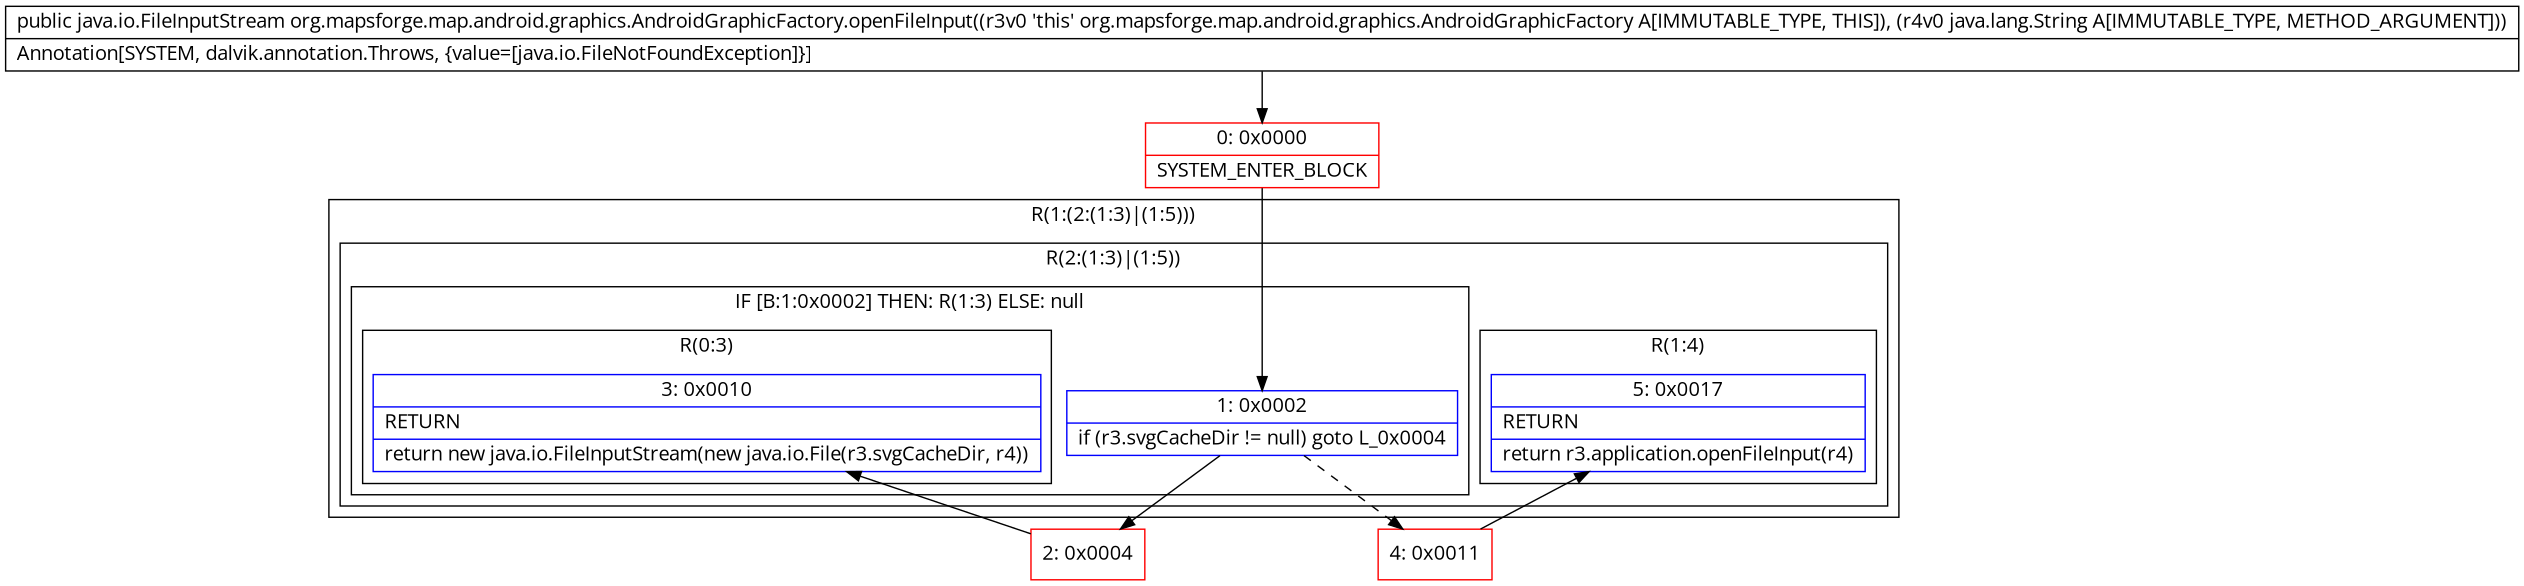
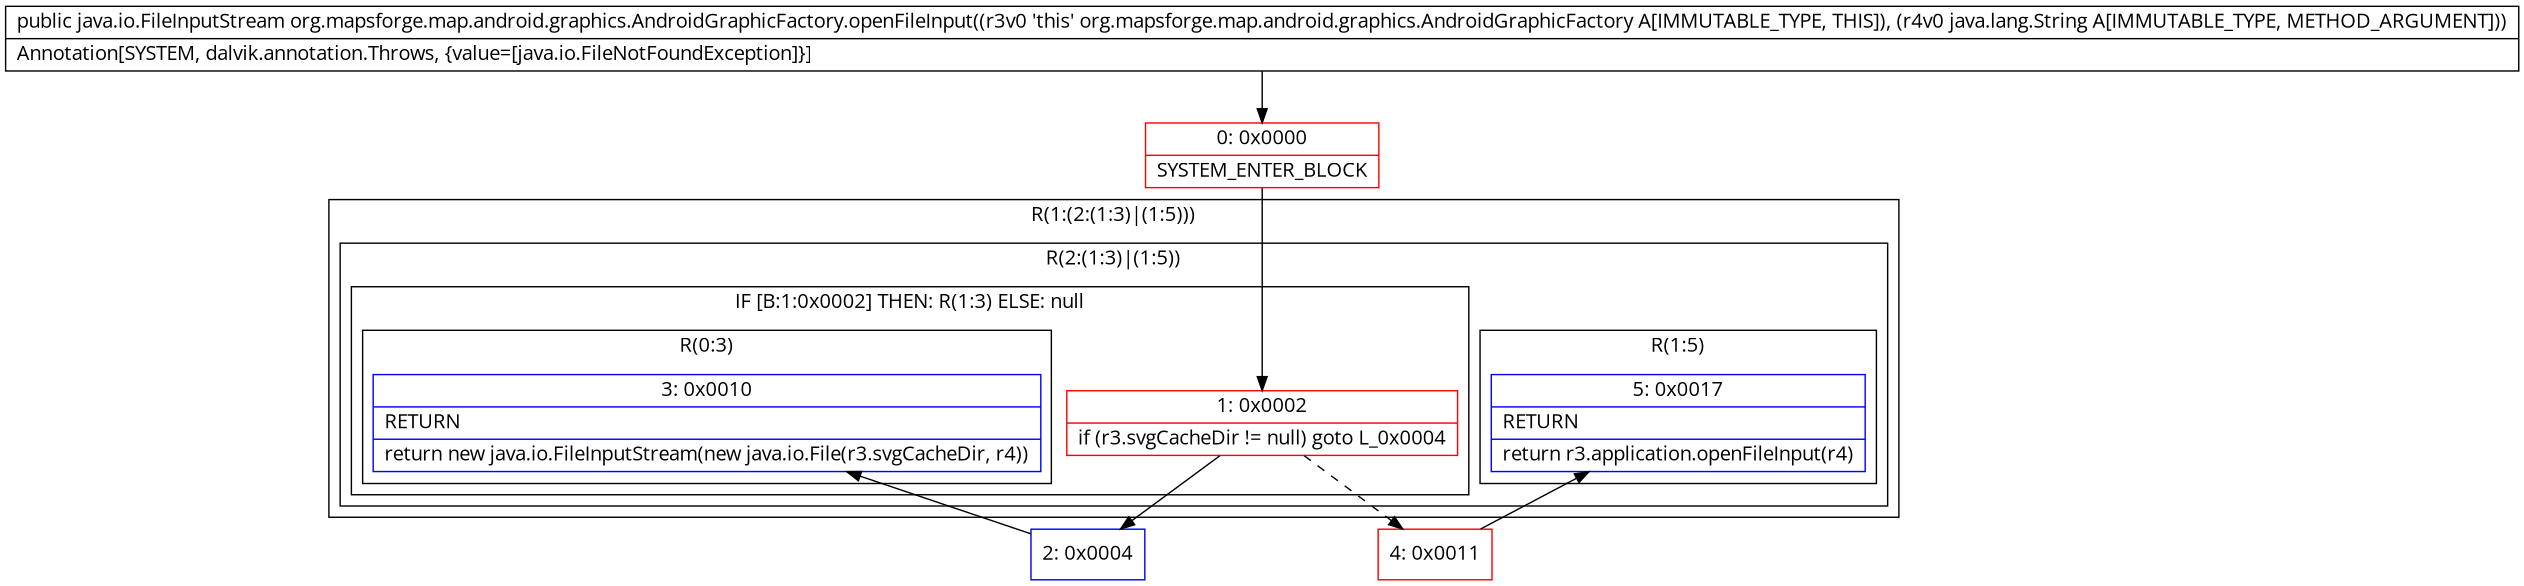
  digraph {
    fontname="Open Sans"
    node [color=blue fontname="Open Sans" shape=record]
    edge [fontname="Open Sans"]
    n1 [label="{3\:\ 0x0010|RETURN\l|return new java.io.FileInputStream(new java.io.File(r3.svgCacheDir, r4))\l}"]
-   n2 [label="{1\:\ 0x0002|if (r3.svgCacheDir != null) goto L_0x0004\l}"]
+   n2 [color=red label="{1\:\ 0x0002|if (r3.svgCacheDir != null) goto L_0x0004\l}"]
    n3 [label="{5\:\ 0x0017|RETURN\l|return r3.application.openFileInput(r4)\l}"]
-   n4 [color=red label="{2\:\ 0x0004}"]
+   n4 [label="{2\:\ 0x0004}"]
    n5 [color=red label="{4\:\ 0x0011}"]
    n6 [color=red label="{0\:\ 0x0000|SYSTEM_ENTER_BLOCK\l}"]
    n7 [label="{public java.io.FileInputStream org.mapsforge.map.android.graphics.AndroidGraphicFactory.openFileInput((r3v0 'this' org.mapsforge.map.android.graphics.AndroidGraphicFactory A[IMMUTABLE_TYPE, THIS]), (r4v0 java.lang.String A[IMMUTABLE_TYPE, METHOD_ARGUMENT]))  | Annotation[SYSTEM, dalvik.annotation.Throws, \{value=[java.io.FileNotFoundException]\}]\l}" color=""]
    subgraph cluster_1 {
      label="R(1:(2:(1:3)|(1:5)))"
      subgraph cluster_2 {
        label="R(2:(1:3)|(1:5))"
        subgraph cluster_3 {
          label="IF [B:1:0x0002] THEN: R(1:3) ELSE: null"
          n2
          subgraph cluster_4 {
            label="R(0:3)"
            n1
          }
        }
        subgraph cluster_5 {
-         label="R(1:4)"
+         label="R(1:5)"
          n3
        }
      }
    }
    n2 -> n4
    n2 -> n5 [style=dashed]
    n4 -> n1
    n5 -> n3
    n6 -> n2
    n7 -> n6
  }
